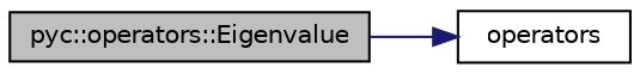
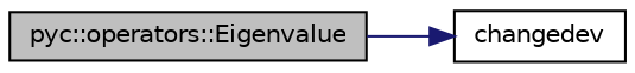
  digraph {
    rankdir=LR
    node [color=black fontname=Helvetica fontsize=10 shape=record style=filled]
    n1 [fillcolor=grey75 fontcolor=black height=0.2 label="pyc::operators::Eigenvalue" width=0.4]
-   n2 [fillcolor=white height=0.2 label=operators width=0.4]
+   n2 [fillcolor=white height=0.2 label=changedev width=0.4]
    n1 -> n2 [color=midnightblue fontname=Helvetica fontsize=10 labelfontname=Helvetica labelfontsize=10 style=solid]
  }
